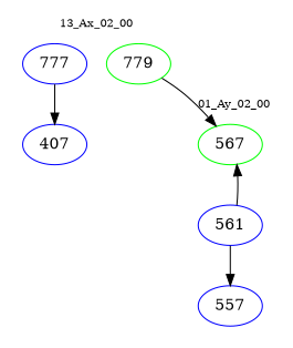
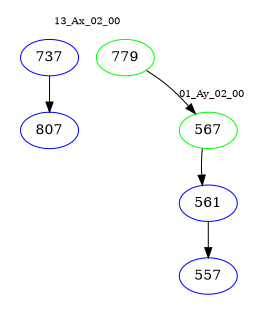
  digraph {
    fontname="DejaVu Serif"
    node [color=blue fontname="DejaVu Serif"]
    edge [color=black fontname="DejaVu Serif"]
    n1 [color=green label=567]
    n2 [label=561]
    n3 [label=557]
    n4 [color=green label=779]
-   n5 [label=777]
-   n6 [label=407]
+   n5 [label=737]
+   n6 [label=807]
    subgraph cluster_1 {
      color=white
      fontsize=10
      label="01_Ay_02_00"
      n1
      n2
      n3
    }
    subgraph cluster_2 {
      color=white
      fontsize=10
      label="13_Ax_02_00"
      n4
      n5
      n6
    }
-   n2 -> n1
+   n1 -> n2
    n2 -> n3
    n4 -> n1
    n5 -> n6
  }
